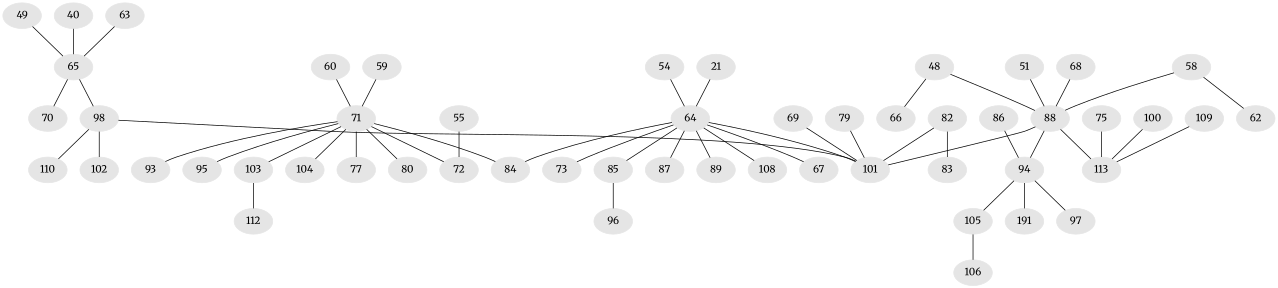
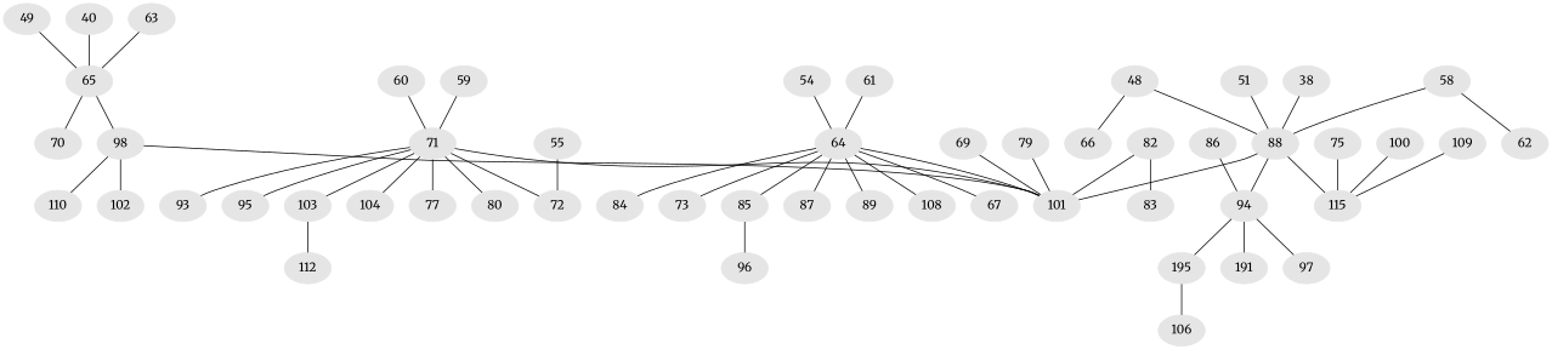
  graph {
    fontname=Merriweather
    node [color=gray90 fontname=Merriweather style=filled]
    edge [fontname=Merriweather]
    48 [super="+19"]
    66
    88 [super="+5+29+30+38+42+45"]
    101 [super="+4+52+28+74+26"]
-   113 [super="+33"]
+   113 [super="+33" label=115]
    94 [super="+70+81+92"]
    65 [super="+39"]
    n8 [label=70]
    98 [super="+90"]
    49
    n11 [label=40]
    64 [super="+14+27+31+32+43"]
    67
    73
    84
    85
    87
    n18 [label=89]
    108
    54
    72 [super="+46"]
    55
    n23 [label=51]
    58
    62
    71 [super="+51+23+20"]
    77
    80
    93
    95
    103
    104
    59
    60
-   61 [label=21]
+   61
    63
    96
    102
    110
-   68
+   68 [label=38]
    69
    112
    75
    79
    82 [super="+34"]
    83
    97
-   105
+   105 [label=195]
    n49 [label=191]
    86
    106
    100
    109
    48 -- 66
    48 -- 88
    88 -- 101
    88 -- 113
    88 -- 94
    94 -- 97
    94 -- 105
    94 -- n49
    65 -- n8
    65 -- 98
    98 -- 101
    98 -- 102
    98 -- 110
    49 -- 65
    n11 -- 65
    64 -- 101
    64 -- 67
    64 -- 73
    64 -- 84
    64 -- 85
    64 -- 87
    64 -- n18
    64 -- 108
    85 -- 96
    54 -- 64
    55 -- 72
    n23 -- 88
    58 -- 88
    58 -- 62
-   71 -- 84
+   71 -- 101
    71 -- 72
    71 -- 77
    71 -- 80
    71 -- 93
    71 -- 95
    71 -- 103
    71 -- 104
    103 -- 112
    59 -- 71
    60 -- 71
    61 -- 64
    63 -- 65
    68 -- 88
    69 -- 101
    75 -- 113
    79 -- 101
    82 -- 101
    82 -- 83
    105 -- 106
    86 -- 94
    100 -- 113
    109 -- 113
  }
